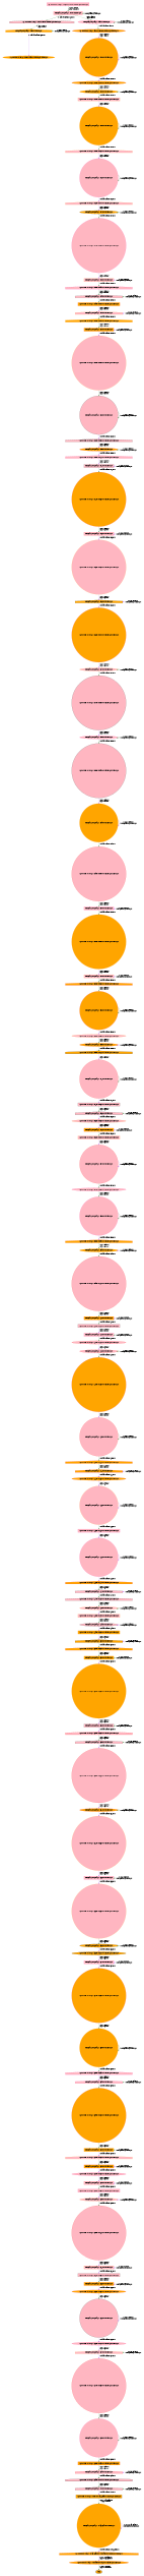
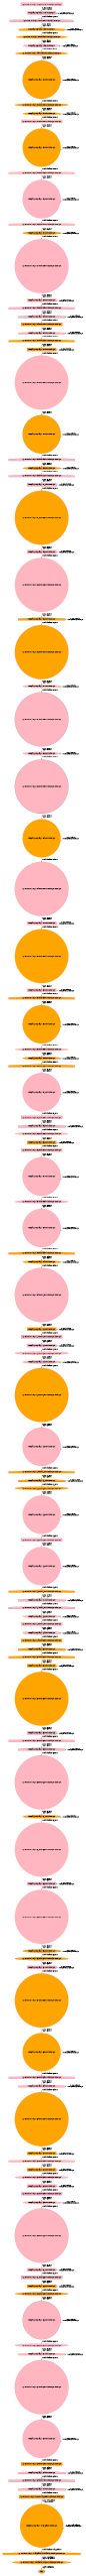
  digraph {
    fontname=helvetica
    packMode="graph"
    node [color=deeppink fillcolor=lightpink fontname=helvetica shape=circle style=filled]
    edge [color=darkgreen fontname=helvetica fontsize=12]
    n0 [label="(waypoint-following auv initialpoint t7point ssssonar1 ssssonar0)" shape=box]
    n1 [color=red label="(obstacle-avoidance auv t7point ssssonar0)" shape=box]
    n2 [color=black label="(waypoint-following auv t7point t8point ssssonar1 ssssonar0)" shape=house]
    n3 [color=darkorange fillcolor=orange label="(obstacle-avoidance auv t8point ssssonar0)" shape=house]
    n4 [color=darkorange fillcolor=orange label="(waypoint-following auv t8point t9point ssssonar1 ssssonar0)" shape=ellipse]
    n5 [label="(obstacle-avoidance auv t9point ssssonar0)" shape=ellipse]
    n6 [fillcolor=orange label="(waypoint-following auv t9point t10point ssssonar1 ssssonar0)" shape=ellipse]
    n7 [fillcolor=orange label="(obstacle-avoidance auv t10point ssssonar0)"]
    n8 [color=red fillcolor=orange label="(waypoint-following auv t10point t11point ssssonar1 ssssonar0)" shape=ellipse]
    n9 [color=darkorange fillcolor=orange label="(obstacle-avoidance auv t11point ssssonar0)" shape=ellipse]
    n10 [color=darkorange label="(waypoint-following auv t11point t12point ssssonar1 ssssonar0)" shape=box]
    n11 [color=darkorange fillcolor=orange label="(obstacle-avoidance auv t12point ssssonar0)"]
    n12 [color=darkorange label="(waypoint-following auv t12point t16point ssssonar1 ssssonar0)" shape=house]
    n13 [label="(obstacle-avoidance auv t16point ssssonar0)"]
    n14 [color=darkorange label="(waypoint-following auv t16point t17point ssssonar1 ssssonar0)" shape=house]
    n15 [color=black fillcolor=orange label="(obstacle-avoidance auv t17point ssssonar0)" shape=ellipse]
    n16 [label="(waypoint-following auv t17point t18point ssssonar1 ssssonar0)"]
    n17 [color=darkorange label="(obstacle-avoidance auv t18point ssssonar0)" shape=box]
    n18 [label="(waypoint-following auv t18point t19point ssssonar1 ssssonar0)" shape=house]
    n19 [color=black label="(obstacle-avoidance auv t19point ssssonar0)" shape=house]
    n20 [color=red fillcolor=orange label="(waypoint-following auv t19point t20point ssssonar1 ssssonar0)" shape=box]
    n21 [color=darkorange label="(obstacle-avoidance auv t20point ssssonar0)" shape=house]
    n22 [color=darkorange fillcolor=orange label="(waypoint-following auv t20point t21point ssssonar1 ssssonar0)" shape=house]
    n23 [color=red fillcolor=orange label="(obstacle-avoidance auv t21point ssssonar0)" shape=box]
    n24 [color=darkorange label="(waypoint-following auv t21point t22point ssssonar1 ssssonar0)"]
-   n25 [color=black label="(obstacle-avoidance auv t22point ssssonar0)"]
+   n25 [color=black fillcolor=orange label="(obstacle-avoidance auv t22point ssssonar0)"]
    n26 [color=black label="(waypoint-following auv t22point t23point ssssonar1 ssssonar0)" shape=house]
    n27 [fillcolor=orange label="(obstacle-avoidance auv t23point ssssonar0)" shape=ellipse]
    n28 [label="(waypoint-following auv t23point t24point ssssonar1 ssssonar0)" shape=house]
    n29 [color=black label="(obstacle-avoidance auv t24point ssssonar0)" shape=box]
    n30 [fillcolor=orange label="(waypoint-following auv t24point t25point ssssonar1 ssssonar0)"]
    n31 [color=red label="(obstacle-avoidance auv t25point ssssonar0)" shape=box]
    n32 [color=darkorange label="(waypoint-following auv t25point t26point ssssonar1 ssssonar0)"]
    n33 [color=black fillcolor=orange label="(obstacle-avoidance auv t26point ssssonar0)" shape=house]
    n34 [fillcolor=orange label="(waypoint-following auv t26point t27point ssssonar1 ssssonar0)"]
    n35 [color=darkorange label="(obstacle-avoidance auv t27point ssssonar0)" shape=ellipse]
    n36 [color=black label="(waypoint-following auv t27point t28point ssssonar1 ssssonar0)"]
    n37 [label="(obstacle-avoidance auv t28point ssssonar0)" shape=ellipse]
    n38 [color=black label="(waypoint-following auv t28point t29point ssssonar1 ssssonar0)"]
    n39 [color=darkorange fillcolor=orange label="(obstacle-avoidance auv t29point ssssonar0)"]
    n40 [color=red label="(waypoint-following auv t29point t30point ssssonar1 ssssonar0)"]
    n41 [label="(obstacle-avoidance auv t30point ssssonar0)" shape=box]
    n42 [color=darkorange fillcolor=orange label="(waypoint-following auv t30point t31point ssssonar1 ssssonar0)"]
    n43 [color=darkorange label="(obstacle-avoidance auv t31point ssssonar0)" shape=box]
    n44 [fillcolor=orange label="(waypoint-following auv t31point t32point ssssonar1 ssssonar0)" shape=house]
    n45 [fillcolor=orange label="(obstacle-avoidance auv t32point ssssonar0)"]
    n46 [color=darkorange label="(waypoint-following auv t32point t33point ssssonar1 ssssonar0)" shape=ellipse]
    n47 [color=red fillcolor=orange label="(obstacle-avoidance auv t33point ssssonar0)" shape=ellipse]
    n48 [color=black fillcolor=orange label="(waypoint-following auv t33point t34point ssssonar1 ssssonar0)" shape=house]
    n49 [color=red label="(obstacle-avoidance auv t34point ssssonar0)"]
    n50 [color=black label="(waypoint-following auv t34point t35point ssssonar1 ssssonar0)" shape=box]
    n51 [color=black label="(obstacle-avoidance auv t35point ssssonar0)" shape=house]
    n52 [color=darkorange label="(waypoint-following auv t35point t36point ssssonar1 ssssonar0)" shape=ellipse]
    n53 [color=red fillcolor=orange label="(obstacle-avoidance auv t36point ssssonar0)" shape=box]
    n54 [color=darkorange label="(waypoint-following auv t36point t37point ssssonar1 ssssonar0)" shape=box]
    n55 [color=red label="(obstacle-avoidance auv t37point ssssonar0)"]
    n56 [label="(waypoint-following auv t37point t38point ssssonar1 ssssonar0)" shape=ellipse]
    n57 [label="(obstacle-avoidance auv t38point ssssonar0)"]
    n58 [color=red fillcolor=orange label="(waypoint-following auv t38point t39point ssssonar1 ssssonar0)" shape=house]
    n59 [color=darkorange fillcolor=orange label="(obstacle-avoidance auv t39point ssssonar0)" shape=ellipse]
    n60 [color=red label="(waypoint-following auv t39point t40point ssssonar1 ssssonar0)"]
    n61 [color=red fillcolor=orange label="(obstacle-avoidance auv t40point ssssonar0)" shape=box]
    n62 [color=black label="(waypoint-following auv t40point t41point ssssonar1 ssssonar0)" shape=box]
    n63 [label="(obstacle-avoidance auv t41point ssssonar0)" shape=box]
    n64 [color=red label="(waypoint-following auv t41point t42point ssssonar1 ssssonar0)" shape=ellipse]
    n65 [color=red label="(obstacle-avoidance auv t42point ssssonar0)" shape=ellipse]
    n66 [fillcolor=orange label="(waypoint-following auv t42point t43point ssssonar1 ssssonar0)"]
    n67 [color=red label="(obstacle-avoidance auv t43point ssssonar0)"]
    n68 [fillcolor=orange label="(waypoint-following auv t43point t44point ssssonar1 ssssonar0)" shape=house]
    n69 [fillcolor=orange label="(obstacle-avoidance auv t44point ssssonar0)" shape=house]
    n70 [color=red fillcolor=orange label="(waypoint-following auv t44point t45point ssssonar1 ssssonar0)" shape=ellipse]
    n71 [color=darkorange label="(obstacle-avoidance auv t45point ssssonar0)"]
    n72 [label="(waypoint-following auv t45point t46point ssssonar1 ssssonar0)" shape=box]
    n73 [label="(obstacle-avoidance auv t46point ssssonar0)"]
    n74 [fillcolor=orange label="(waypoint-following auv t46point t47point ssssonar1 ssssonar0)" shape=house]
    n75 [color=black label="(obstacle-avoidance auv t47point ssssonar0)" shape=house]
    n76 [color=black label="(waypoint-following auv t47point t48point ssssonar1 ssssonar0)" shape=house]
    n77 [color=darkorange label="(obstacle-avoidance auv t48point ssssonar0)" shape=ellipse]
    n78 [color=darkorange label="(waypoint-following auv t48point t49point ssssonar1 ssssonar0)" shape=box]
    n79 [color=black label="(obstacle-avoidance auv t49point ssssonar0)" shape=ellipse]
    n80 [color=darkorange fillcolor=orange label="(waypoint-following auv t49point t50point ssssonar1 ssssonar0)" shape=box]
    n81 [color=black fillcolor=orange label="(obstacle-avoidance auv t50point ssssonar0)" shape=house]
    n82 [color=red fillcolor=orange label="(waypoint-following auv t50point t51point ssssonar1 ssssonar0)" shape=house]
    n83 [color=darkorange fillcolor=orange label="(obstacle-avoidance auv t51point ssssonar0)" shape=box]
    n84 [color=darkorange fillcolor=orange label="(waypoint-following auv t51point t52point ssssonar1 ssssonar0)"]
    n85 [color=black label="(obstacle-avoidance auv t52point ssssonar6)" shape=box]
    n86 [color=red label="(waypoint-following auv t52point t53point ssssonar1 ssssonar0)" shape=house]
    n87 [color=black label="(obstacle-avoidance auv t53point ssssonar0)" shape=house]
    n88 [color=red label="(waypoint-following auv t53point t54point ssssonar1 ssssonar0)"]
    n89 [fillcolor=orange label="(obstacle-avoidance auv t54point ssssonar0)" shape=ellipse]
    n90 [color=darkorange label="(waypoint-following auv t54point t55point ssssonar1 ssssonar0)"]
    n91 [label="(obstacle-avoidance auv t55point ssssonar0)" shape=box]
    n92 [color=darkorange label="(waypoint-following auv t55point t56point ssssonar1 ssssonar0)"]
    n93 [color=black fillcolor=orange label="(obstacle-avoidance auv t56point ssssonar0)" shape=ellipse]
    n94 [color=black fillcolor=orange label="(waypoint-following auv t56point t57point ssssonar1 ssssonar0)" shape=ellipse]
    n95 [label="(obstacle-avoidance auv t57point ssssonar0)" shape=box]
    n96 [fillcolor=orange label="(waypoint-following auv t57point t58point ssssonar1 ssssonar0)"]
    n97 [color=darkorange fillcolor=orange label="(obstacle-avoidance auv t58point ssssonar0)"]
    n98 [label="(waypoint-following auv t58point t59point ssssonar1 ssssonar0)" shape=house]
    n99 [label="(obstacle-avoidance auv t59point ssssonar0)" shape=house]
    n100 [color=red fillcolor=orange label="(waypoint-following auv t59point t60point ssssonar1 ssssonar0)"]
    n101 [color=darkorange fillcolor=orange label="(obstacle-avoidance auv t60point ssssonar0)" shape=box]
    n102 [color=darkorange label="(waypoint-following auv t60point t61point ssssonar1 ssssonar0)" shape=house]
    n103 [fillcolor=orange label="(obstacle-avoidance auv t61point ssssonar0)" shape=box]
    n104 [label="(waypoint-following auv t61point t62point ssssonar1 ssssonar0)" shape=ellipse]
    n105 [color=red label="(obstacle-avoidance auv t62point ssssonar0)" shape=box]
    n106 [label="(waypoint-following auv t62point t63point ssssonar1 ssssonar0)" shape=box]
    n107 [color=darkorange label="(obstacle-avoidance auv t63point ssssonar0)" shape=ellipse]
    n108 [color=red label="(waypoint-following auv t63point t64point ssssonar1 ssssonar0)"]
    n109 [color=darkorange label="(obstacle-avoidance auv t64point ssssonar0)" shape=box]
    n110 [color=black label="(waypoint-following auv t64point t65point ssssonar1 ssssonar0)" shape=box]
    n111 [color=red fillcolor=orange label="(obstacle-avoidance auv t65point ssssonar0)" shape=box]
    n112 [fillcolor=orange label="(waypoint-following auv t65point t66point ssssonar1 ssssonar0)" shape=ellipse]
    n113 [color=black label="(obstacle-avoidance auv t66point ssssonar0)"]
    n114 [label="(waypoint-following auv t66point t67point ssssonar1 ssssonar0)" shape=ellipse]
    n115 [color=darkorange label="(obstacle-avoidance auv t67point ssssonar0)" shape=house]
    n116 [color=red label="(waypoint-following auv t67point t68point ssssonar1 ssssonar0)"]
    n117 [label="(obstacle-avoidance auv t68point ssssonar0)"]
    n118 [color=red fillcolor=orange label="(waypoint-following auv t68point t69point ssssonar1 ssssonar0)" shape=box]
    n119 [color=red label="(obstacle-avoidance auv t69point ssssonar0)" shape=house]
    n120 [color=black label="(waypoint-following auv t69point t70point ssssonar1 ssssonar0)" shape=house]
    n121 [color=black label="(obstacle-avoidance auv t70point ssssonar0)" shape=house]
    n122 [color=black fillcolor=orange label="(waypoint-following auv t70point oilleakagepoint ssssonar1 ssssonar0)" shape=box]
    n123 [color=darkorange fillcolor=orange label="(obstacle-avoidance auv oilleakagepoint ssssonar0)"]
    n124 [color=red fillcolor=orange label="(waypoint-following auv oilleakagepoint middletopoint ssssonar1 ssssonar0)" shape=house]
    n125 [color=red fillcolor=orange label="(waypoint-following auv middletopoint finalpoint ssssonar1 ssssonar0)" shape=ellipse]
    n126 [color=black fillcolor=orange peripheries=2 shape=ellipse]
    n0 -> n1 [label="+ (at auv t7point)\n- (at auv initialpoint)"]
    n1 -> n1 [label="+ (at auv t7point)\n- (outofrangesonar0 ssssonar0)"]
    n1 -> n2 [label="+ (pipelineinspection t41point)"]
    n2 -> n3 [label="+ (at auv t8point)\n- (at auv t7point)"]
    n3 -> n3 [label="+ (at auv t8point)\n- (outofrangesonar0 ssssonar0)"]
    n3 -> n4 [color=purple label="+ (pipelineinspection t51point)"]
-   n1 -> n5 [label="+ (at auv t9point)\n- (at auv t8point)"]
+   n4 -> n5 [label="+ (at auv t9point)\n- (at auv t8point)"]
    n5 -> n5 [label="+ (at auv t9point)\n- (outofrangesonar0 ssssonar0)"]
    n5 -> n6 [label="+ (pipelineinspection t9point)"]
    n6 -> n7 [color=purple label="+ (at auv t10point)\n- (at auv t9point)"]
    n7 -> n7 [color=purple label="+ (at auv t10point)\n- (outofrangesonar0 ssssonar0)"]
    n7 -> n8 [color=purple label="+ (pipelineinspection t10point)"]
    n8 -> n9 [label="+ (at auv t11point)\n- (at auv t10point)"]
    n9 -> n9 [label="+ (at auv t11point)\n- (outofrangesonar0 ssssonar0)"]
    n9 -> n10 [label="+ (pipelineinspection t11point)"]
    n10 -> n11 [color=purple label="+ (at auv t12point)\n- (at auv t11point)"]
    n11 -> n11 [label="+ (at auv t12point)\n- (outofrangesonar0 ssssonar0)"]
    n11 -> n12 [label="+ (pipelineinspection t12point)"]
    n12 -> n13 [color=purple label="+ (at auv t16point)\n- (at auv t12point)"]
    n13 -> n13 [label="+ (at auv t16point)\n- (outofrangesonar0 ssssonar0)"]
    n13 -> n14 [color=purple label="+ (pipelineinspection t16point)"]
    n14 -> n15 [color=purple label="+ (at auv t17point)\n- (at auv t16point)"]
    n15 -> n15 [label="+ (at auv t17point)\n- (outofrangesonar0 ssssonar0)"]
    n15 -> n16 [label="+ (pipelineinspection t17point)"]
    n16 -> n17 [color=purple label="+ (at auv t18point)\n- (at auv t17point)"]
    n17 -> n17 [color=purple label="+ (at auv t18point)\n- (outofrangesonar0 ssssonar0)"]
    n17 -> n18 [label="+ (pipelineinspection t18point)"]
    n18 -> n19 [label="+ (at auv t19point)\n- (at auv t18point)"]
    n19 -> n19 [label="+ (at auv t19point)\n- (outofrangesonar0 ssssonar0)"]
    n19 -> n20 [label="+ (pipelineinspection t19point)"]
    n20 -> n21 [color=purple label="+ (at auv t20point)\n- (at auv t19point)"]
    n21 -> n21 [color=purple label="+ (at auv t20point)\n- (outofrangesonar0 ssssonar0)"]
    n21 -> n22 [label="+ (pipelineinspection t20point)"]
    n22 -> n23 [label="+ (at auv t21point)\n- (at auv t20point)"]
    n23 -> n23 [color=purple label="+ (at auv t21point)\n- (outofrangesonar0 ssssonar0)"]
    n23 -> n24 [color=purple label="+ (pipelineinspection t21point)"]
    n24 -> n25 [label="+ (at auv t22point)\n- (at auv t21point)"]
    n25 -> n25 [label="+ (at auv t22point)\n- (outofrangesonar0 ssssonar0)"]
    n25 -> n26 [color=purple label="+ (pipelineinspection t22point)"]
    n26 -> n27 [color=purple label="+ (at auv t23point)\n- (at auv t22point)"]
    n27 -> n27 [label="+ (at auv t23point)\n- (outofrangesonar0 ssssonar0)"]
    n27 -> n28 [color=purple label="+ (pipelineinspection t23point)"]
    n28 -> n29 [color=purple label="+ (at auv t24point)\n- (at auv t23point)"]
    n29 -> n29 [color=purple label="+ (at auv t24point)\n- (outofrangesonar0 ssssonar0)"]
    n29 -> n30 [label="+ (pipelineinspection t24point)"]
    n30 -> n31 [label="+ (at auv t25point)\n- (at auv t24point)"]
    n31 -> n31 [color=purple label="+ (at auv t25point)\n- (outofrangesonar0 ssssonar0)"]
    n31 -> n32 [color=purple label="+ (pipelineinspection t25point)"]
    n32 -> n33 [color=purple label="+ (at auv t26point)\n- (at auv t25point)"]
    n33 -> n33 [color=purple label="+ (at auv t26point)\n- (outofrangesonar0 ssssonar0)"]
    n33 -> n34 [color=purple label="+ (pipelineinspection t26point)"]
    n34 -> n35 [color=purple label="+ (at auv t27point)\n- (at auv t26point)"]
    n35 -> n35 [label="+ (at auv t27point)\n- (outofrangesonar0 ssssonar0)"]
    n35 -> n36 [label="+ (pipelineinspection t27point)"]
    n36 -> n37 [color=purple label="+ (at auv t28point)\n- (at auv t27point)"]
    n37 -> n37 [label="+ (at auv t28point)\n- (outofrangesonar0 ssssonar0)"]
    n37 -> n38 [label="+ (pipelineinspection t28point)"]
    n38 -> n39 [color=purple label="+ (at auv t29point)\n- (at auv t28point)"]
    n39 -> n39 [color=purple label="+ (at auv t29point)\n- (outofrangesonar0 ssssonar0)"]
    n39 -> n40 [label="+ (pipelineinspection t29point)"]
    n40 -> n41 [label="+ (at auv t30point)\n- (at auv t29point)"]
    n41 -> n41 [color=purple label="+ (at auv t30point)\n- (outofrangesonar0 ssssonar0)"]
    n41 -> n42 [label="+ (pipelineinspection t30point)"]
    n42 -> n43 [color=purple label="+ (at auv t31point)\n- (at auv t30point)"]
    n43 -> n43 [color=purple label="+ (at auv t31point)\n- (outofrangesonar0 ssssonar0)"]
    n43 -> n44 [label="+ (pipelineinspection t31point)"]
    n44 -> n45 [label="+ (at auv t32point)\n- (at auv t31point)"]
    n45 -> n45 [label="+ (at auv t32point)\n- (outofrangesonar0 ssssonar0)"]
    n45 -> n46 [color=purple label="+ (pipelineinspection t32point)"]
    n46 -> n47 [label="+ (at auv t33point)\n- (at auv t32point)"]
    n47 -> n47 [color=purple label="+ (at auv t33point)\n- (outofrangesonar0 ssssonar0)"]
    n47 -> n48 [label="+ (pipelineinspection t33point)"]
    n48 -> n49 [color=purple label="+ (at auv t34point)\n- (at auv t33point)"]
    n49 -> n49 [label="+ (at auv t34point)\n- (outofrangesonar0 ssssonar0)"]
    n49 -> n50 [color=purple label="+ (pipelineinspection t34point)"]
    n50 -> n51 [label="+ (at auv t35point)\n- (at auv t34point)"]
    n51 -> n51 [label="+ (at auv t35point)\n- (outofrangesonar0 ssssonar0)"]
    n51 -> n52 [color=purple label="+ (pipelineinspection t35point)"]
    n52 -> n53 [color=purple label="+ (at auv t36point)\n- (at auv t35point)"]
    n53 -> n53 [color=purple label="+ (at auv t36point)\n- (outofrangesonar0 ssssonar0)"]
    n53 -> n54 [label="+ (pipelineinspection t36point)"]
    n54 -> n55 [color=purple label="+ (at auv t37point)\n- (at auv t36point)"]
    n55 -> n55 [color=purple label="+ (at auv t37point)\n- (outofrangesonar0 ssssonar0)"]
    n55 -> n56 [label="+ (pipelineinspection t37point)"]
    n56 -> n57 [label="+ (at auv t38point)\n- (at auv t37point)"]
    n57 -> n57 [label="+ (at auv t38point)\n- (outofrangesonar0 ssssonar0)"]
    n57 -> n58 [color=purple label="+ (pipelineinspection t38point)"]
    n58 -> n59 [label="+ (at auv t39point)\n- (at auv t38point)"]
    n59 -> n59 [color=purple label="+ (at auv t39point)\n- (outofrangesonar0 ssssonar0)"]
    n59 -> n60 [label="+ (pipelineinspection t39point)"]
    n60 -> n61 [label="+ (at auv t40point)\n- (at auv t39point)"]
    n61 -> n61 [color=purple label="+ (at auv t40point)\n- (outofrangesonar0 ssssonar0)"]
    n61 -> n62 [label="+ (pipelineinspection t40point)"]
    n62 -> n63 [color=purple label="+ (at auv t41point)\n- (at auv t40point)"]
    n63 -> n63 [label="+ (at auv t41point)\n- (outofrangesonar0 ssssonar0)"]
    n63 -> n64 [label="+ (pipelineinspection t41point)"]
    n64 -> n65 [color=purple label="+ (at auv t42point)\n- (at auv t41point)"]
    n65 -> n65 [label="+ (at auv t42point)\n- (outofrangesonar0 ssssonar0)"]
    n65 -> n66 [label="+ (pipelineinspection t42point)"]
    n66 -> n67 [color=purple label="+ (at auv t43point)\n- (at auv t42point)"]
    n67 -> n67 [label="+ (at auv t43point)\n- (outofrangesonar0 ssssonar0)"]
    n67 -> n68 [label="+ (pipelineinspection t43point)"]
    n68 -> n69 [label="+ (at auv t44point)\n- (at auv t43point)"]
    n69 -> n69 [color=purple label="+ (at auv t44point)\n- (outofrangesonar0 ssssonar0)"]
    n69 -> n70 [color=purple label="+ (pipelineinspection t44point)"]
    n70 -> n71 [color=purple label="+ (at auv t45point)\n- (at auv t44point)"]
    n71 -> n71 [color=purple label="+ (at auv t45point)\n- (outofrangesonar0 ssssonar0)"]
    n71 -> n72 [label="+ (pipelineinspection t45point)"]
    n72 -> n73 [color=purple label="+ (at auv t46point)\n- (at auv t45point)"]
    n73 -> n73 [color=purple label="+ (at auv t46point)\n- (outofrangesonar0 ssssonar0)"]
    n73 -> n74 [color=purple label="+ (pipelineinspection t46point)"]
    n74 -> n75 [label="+ (at auv t47point)\n- (at auv t46point)"]
    n75 -> n75 [color=purple label="+ (at auv t47point)\n- (outofrangesonar0 ssssonar0)"]
    n75 -> n76 [label="+ (pipelineinspection t47point)"]
    n76 -> n77 [label="+ (at auv t48point)\n- (at auv t47point)"]
    n77 -> n77 [label="+ (at auv t48point)\n- (outofrangesonar0 ssssonar0)"]
    n77 -> n78 [color=purple label="+ (pipelineinspection t48point)"]
    n78 -> n79 [label="+ (at auv t49point)\n- (at auv t48point)"]
    n79 -> n79 [color=purple label="+ (at auv t49point)\n- (outofrangesonar0 ssssonar0)"]
    n79 -> n80 [color=purple label="+ (pipelineinspection t49point)"]
    n80 -> n81 [color=purple label="+ (at auv t50point)\n- (at auv t49point)"]
    n81 -> n81 [color=purple label="+ (at auv t50point)\n- (outofrangesonar0 ssssonar0)"]
    n81 -> n82 [label="+ (pipelineinspection t50point)"]
    n82 -> n83 [label="+ (at auv t51point)\n- (at auv t50point)"]
    n83 -> n83 [label="+ (at auv t51point)\n- (outofrangesonar0 ssssonar0)"]
    n83 -> n84 [color=purple label="+ (pipelineinspection t51point)"]
    n84 -> n85 [color=purple label="+ (at auv t52point)\n- (at auv t51point)"]
    n85 -> n85 [label="+ (at auv t52point)\n- (outofrangesonar0 ssssonar0)"]
    n85 -> n86 [color=purple label="+ (pipelineinspection t52point)"]
    n86 -> n87 [label="+ (at auv t53point)\n- (at auv t52point)"]
    n87 -> n87 [label="+ (at auv t53point)\n- (outofrangesonar0 ssssonar0)"]
    n87 -> n88 [color=purple label="+ (pipelineinspection t53point)"]
    n88 -> n89 [color=purple label="+ (at auv t54point)\n- (at auv t53point)"]
    n89 -> n89 [label="+ (at auv t54point)\n- (outofrangesonar0 ssssonar0)"]
    n89 -> n90 [color=purple label="+ (pipelineinspection t54point)"]
    n90 -> n91 [color=purple label="+ (at auv t55point)\n- (at auv t54point)"]
    n91 -> n91 [label="+ (at auv t55point)\n- (outofrangesonar0 ssssonar0)"]
    n91 -> n92 [color=purple label="+ (pipelineinspection t55point)"]
    n92 -> n93 [label="+ (at auv t56point)\n- (at auv t55point)"]
    n93 -> n93 [label="+ (at auv t56point)\n- (outofrangesonar0 ssssonar0)"]
    n93 -> n94 [color=purple label="+ (pipelineinspection t56point)"]
    n94 -> n95 [color=purple label="+ (at auv t57point)\n- (at auv t56point)"]
    n95 -> n95 [color=purple label="+ (at auv t57point)\n- (outofrangesonar0 ssssonar0)"]
    n95 -> n96 [color=purple label="+ (pipelineinspection t57point)"]
    n96 -> n97 [label="+ (at auv t58point)\n- (at auv t57point)"]
    n97 -> n97 [label="+ (at auv t58point)\n- (outofrangesonar0 ssssonar0)"]
    n97 -> n98 [label="+ (pipelineinspection t58point)"]
    n98 -> n99 [color=purple label="+ (at auv t59point)\n- (at auv t58point)"]
    n99 -> n99 [label="+ (at auv t59point)\n- (outofrangesonar0 ssssonar0)"]
    n99 -> n100 [label="+ (pipelineinspection t59point)"]
    n100 -> n101 [label="+ (at auv t60point)\n- (at auv t59point)"]
    n101 -> n101 [label="+ (at auv t60point)\n- (outofrangesonar0 ssssonar0)"]
    n101 -> n102 [color=purple label="+ (pipelineinspection t60point)"]
    n102 -> n103 [label="+ (at auv t61point)\n- (at auv t60point)"]
    n103 -> n103 [color=purple label="+ (at auv t61point)\n- (outofrangesonar0 ssssonar0)"]
    n103 -> n104 [color=purple label="+ (pipelineinspection t61point)"]
    n104 -> n105 [color=purple label="+ (at auv t62point)\n- (at auv t61point)"]
    n105 -> n105 [color=purple label="+ (at auv t62point)\n- (outofrangesonar0 ssssonar0)"]
    n105 -> n106 [label="+ (pipelineinspection t62point)"]
    n106 -> n107 [color=purple label="+ (at auv t63point)\n- (at auv t62point)"]
    n107 -> n107 [color=purple label="+ (at auv t63point)\n- (outofrangesonar0 ssssonar0)"]
    n107 -> n108 [label="+ (pipelineinspection t63point)"]
    n108 -> n109 [color=purple label="+ (at auv t64point)\n- (at auv t63point)"]
    n109 -> n109 [color=purple label="+ (at auv t64point)\n- (outofrangesonar0 ssssonar0)"]
    n109 -> n110 [color=purple label="+ (pipelineinspection t64point)"]
    n110 -> n111 [label="+ (at auv t65point)\n- (at auv t64point)"]
    n111 -> n111 [color=purple label="+ (at auv t65point)\n- (outofrangesonar0 ssssonar0)"]
    n111 -> n112 [color=purple label="+ (pipelineinspection t65point)"]
    n112 -> n113 [label="+ (at auv t66point)\n- (at auv t65point)"]
    n113 -> n113 [color=purple label="+ (at auv t66point)\n- (outofrangesonar0 ssssonar0)"]
    n113 -> n114 [color=purple label="+ (pipelineinspection t66point)"]
    n114 -> n115 [color=purple label="+ (at auv t67point)\n- (at auv t66point)"]
    n115 -> n115 [label="+ (at auv t67point)\n- (outofrangesonar0 ssssonar0)"]
    n115 -> n116 [color=purple label="+ (pipelineinspection t67point)"]
    n116 -> n117 [label="+ (at auv t68point)\n- (at auv t67point)"]
    n117 -> n117 [label="+ (at auv t68point)\n- (outofrangesonar0 ssssonar0)"]
    n117 -> n118 [label="+ (pipelineinspection t68point)"]
    n118 -> n119 [label="+ (at auv t69point)\n- (at auv t68point)"]
    n119 -> n119 [color=purple label="+ (at auv t69point)\n- (outofrangesonar0 ssssonar0)"]
    n119 -> n120 [label="+ (pipelineinspection t69point)"]
    n120 -> n121 [label="+ (at auv t70point)\n- (at auv t69point)"]
    n121 -> n121 [label="+ (at auv t70point)\n- (outofrangesonar0 ssssonar0)"]
    n121 -> n122 [color=purple label="+ (pipelineinspection t70point)"]
    n122 -> n123 [label="+ (at auv oilleakagepoint)\n- (at auv t70point)"]
    n123 -> n123 [color=purple label="+ (at auv oilleakagepoint)\n- (outofrangesonar0 ssssonar0)"]
    n123 -> n124 [color=purple label="+ (pipelineinspection oilleakagepoint)"]
    n124 -> n125 [color=purple label="+ (at auv middletopoint)\n- (at auv oilleakagepoint)"]
    n125 -> n126 [label="+ (at auv finalpoint)\n- (at auv middletopoint)"]
  }
